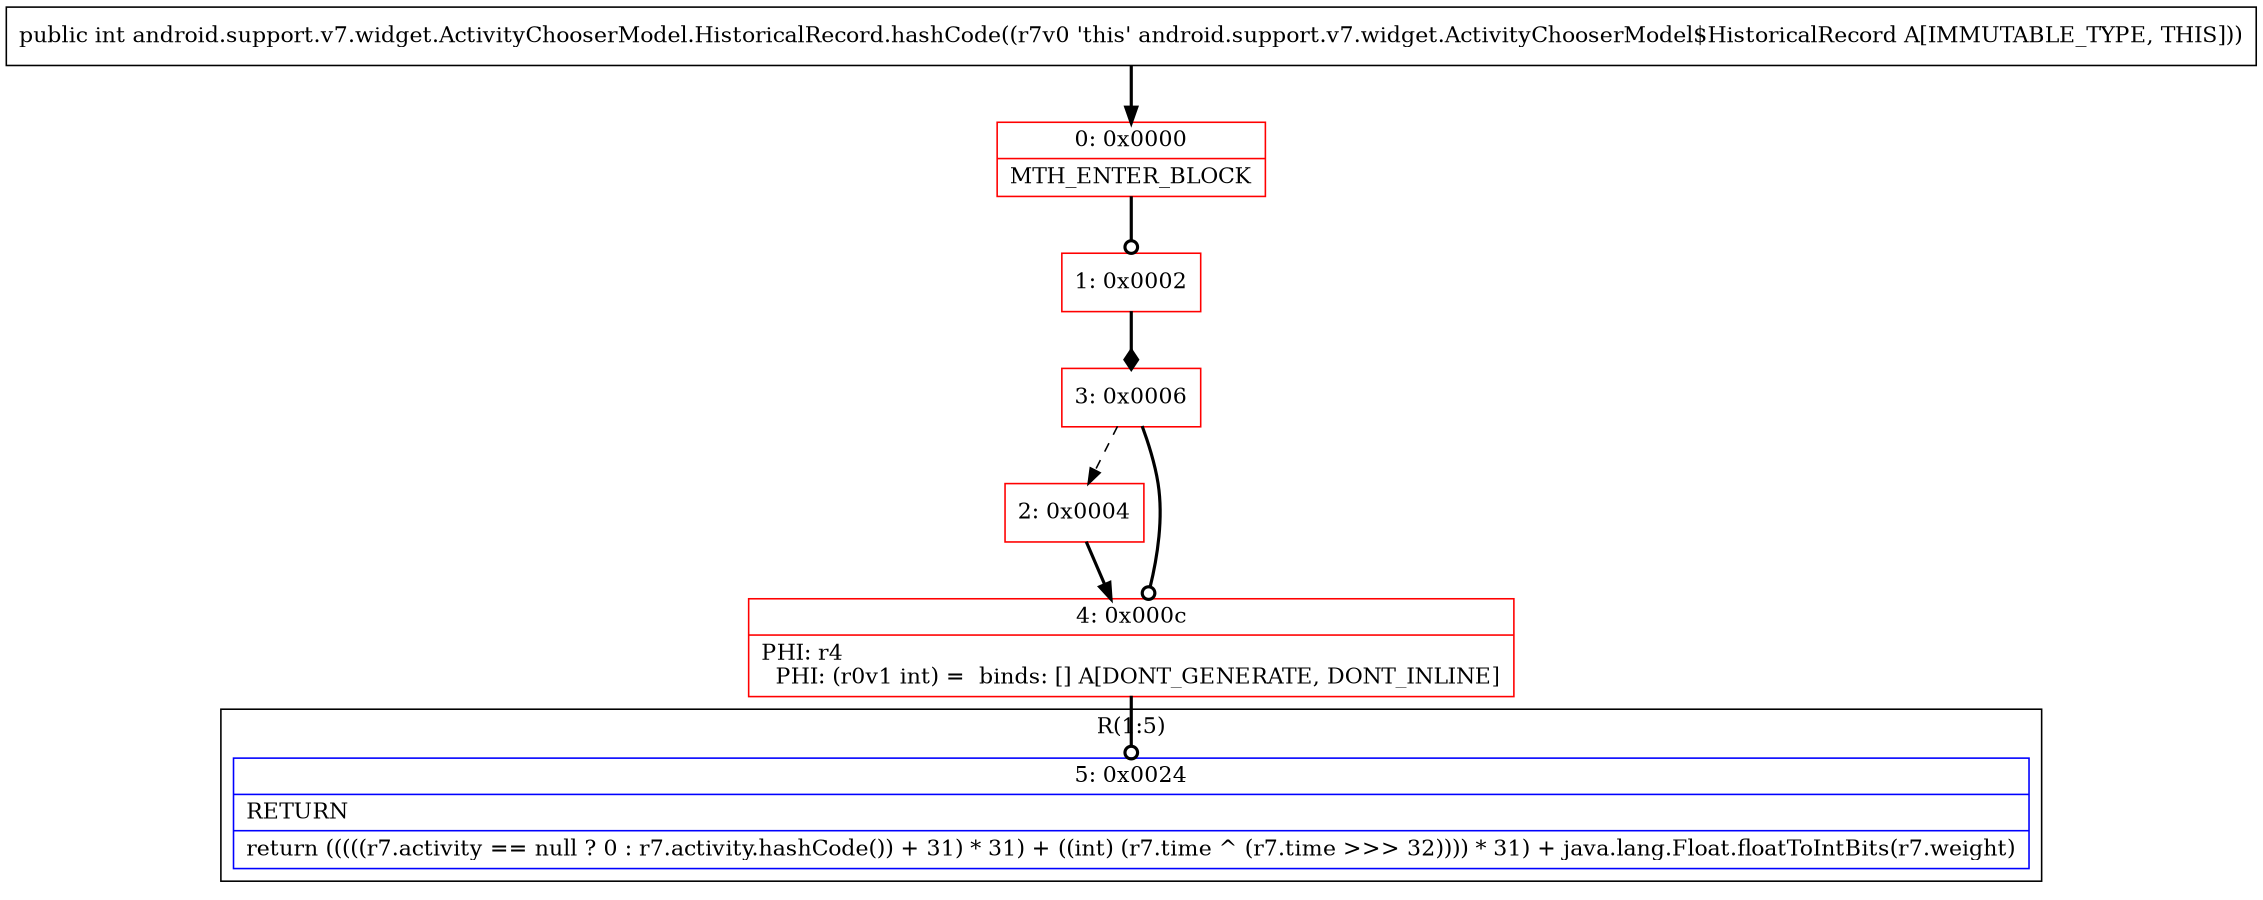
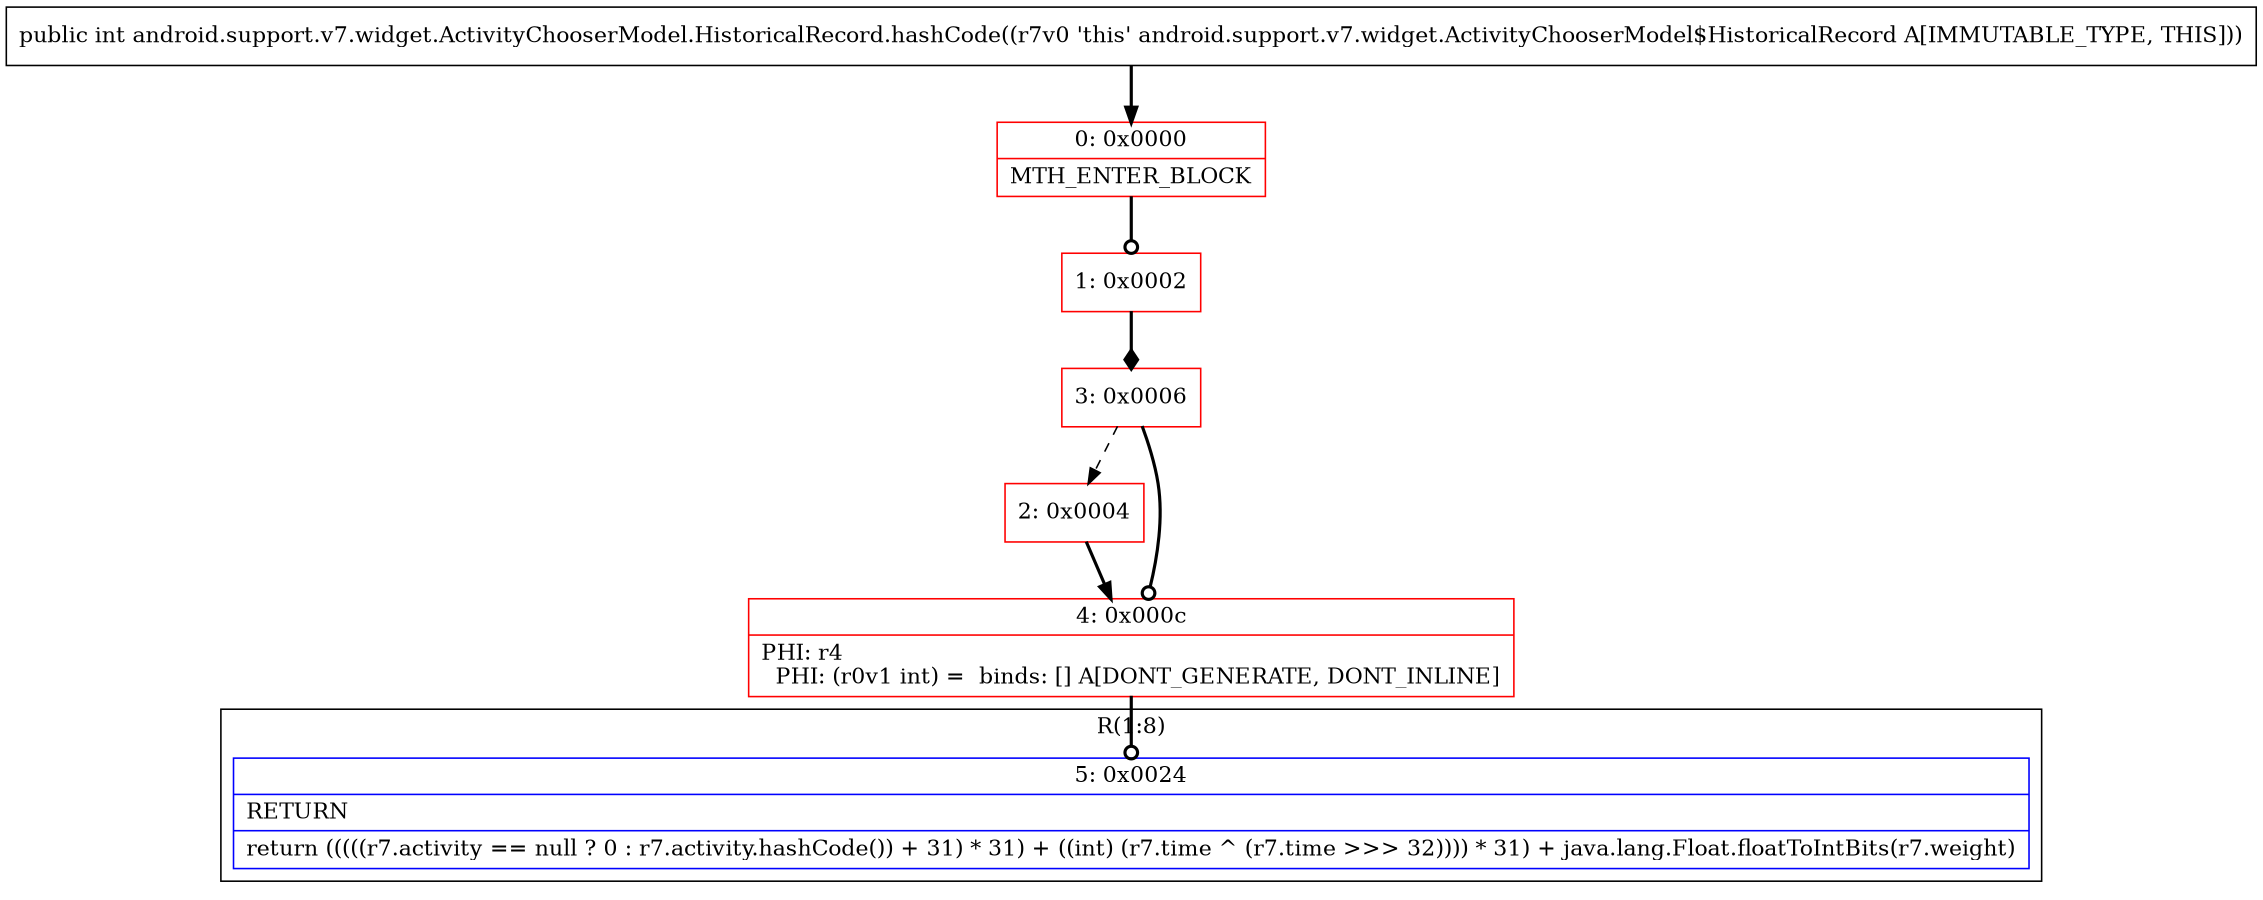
  digraph {
    node [color=red shape=record]
    edge [arrowhead=odot style=bold]
    n1 [color=blue label="{5\:\ 0x0024|RETURN\l|return (((((r7.activity == null ? 0 : r7.activity.hashCode()) + 31) * 31) + ((int) (r7.time ^ (r7.time \>\>\> 32)))) * 31) + java.lang.Float.floatToIntBits(r7.weight)\l}"]
    n2 [label="{0\:\ 0x0000|MTH_ENTER_BLOCK\l}"]
    n3 [label="{1\:\ 0x0002}"]
    n4 [label="{3\:\ 0x0006}"]
    n5 [label="{2\:\ 0x0004}"]
    n6 [label="{4\:\ 0x000c|PHI: r4 \l  PHI: (r0v1 int) =  binds: [] A[DONT_GENERATE, DONT_INLINE]\l}"]
    n7 [label="{public int android.support.v7.widget.ActivityChooserModel.HistoricalRecord.hashCode((r7v0 'this' android.support.v7.widget.ActivityChooserModel$HistoricalRecord A[IMMUTABLE_TYPE, THIS])) }" color=""]
    subgraph cluster_1 {
-     label="R(1:5)"
+     label="R(1:8)"
      n1
    }
    n2 -> n3
    n3 -> n4 [arrowhead=diamond]
    n4 -> n5 [arrowhead=normal style=dashed]
    n4 -> n6
    n5 -> n6 [arrowhead=normal]
    n6 -> n1
    n7 -> n2 [arrowhead=normal]
  }
